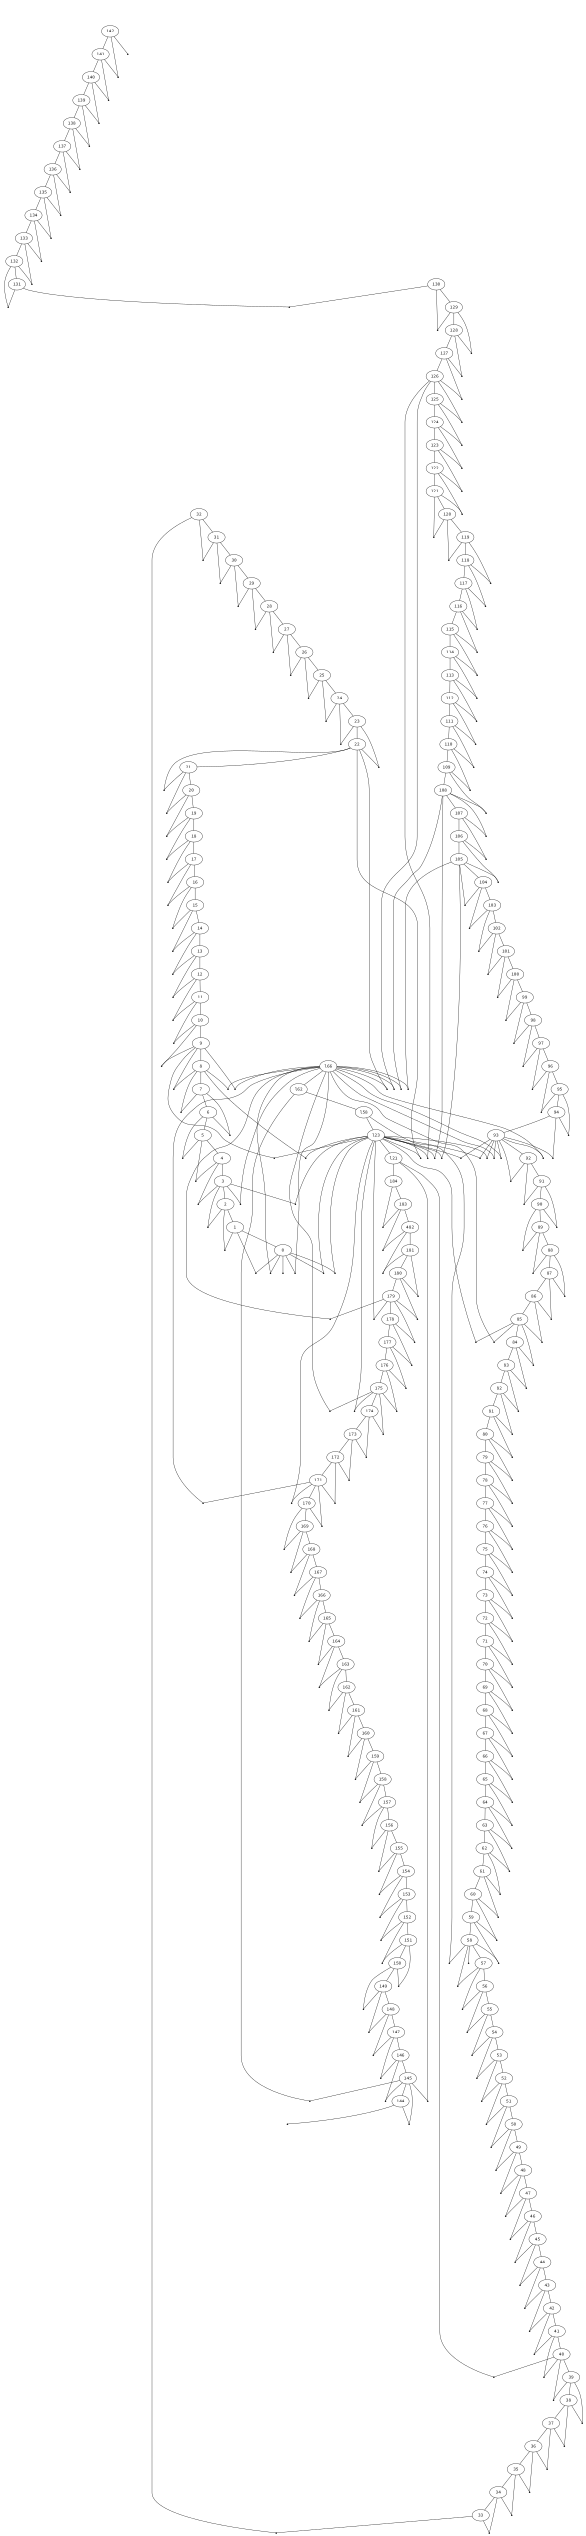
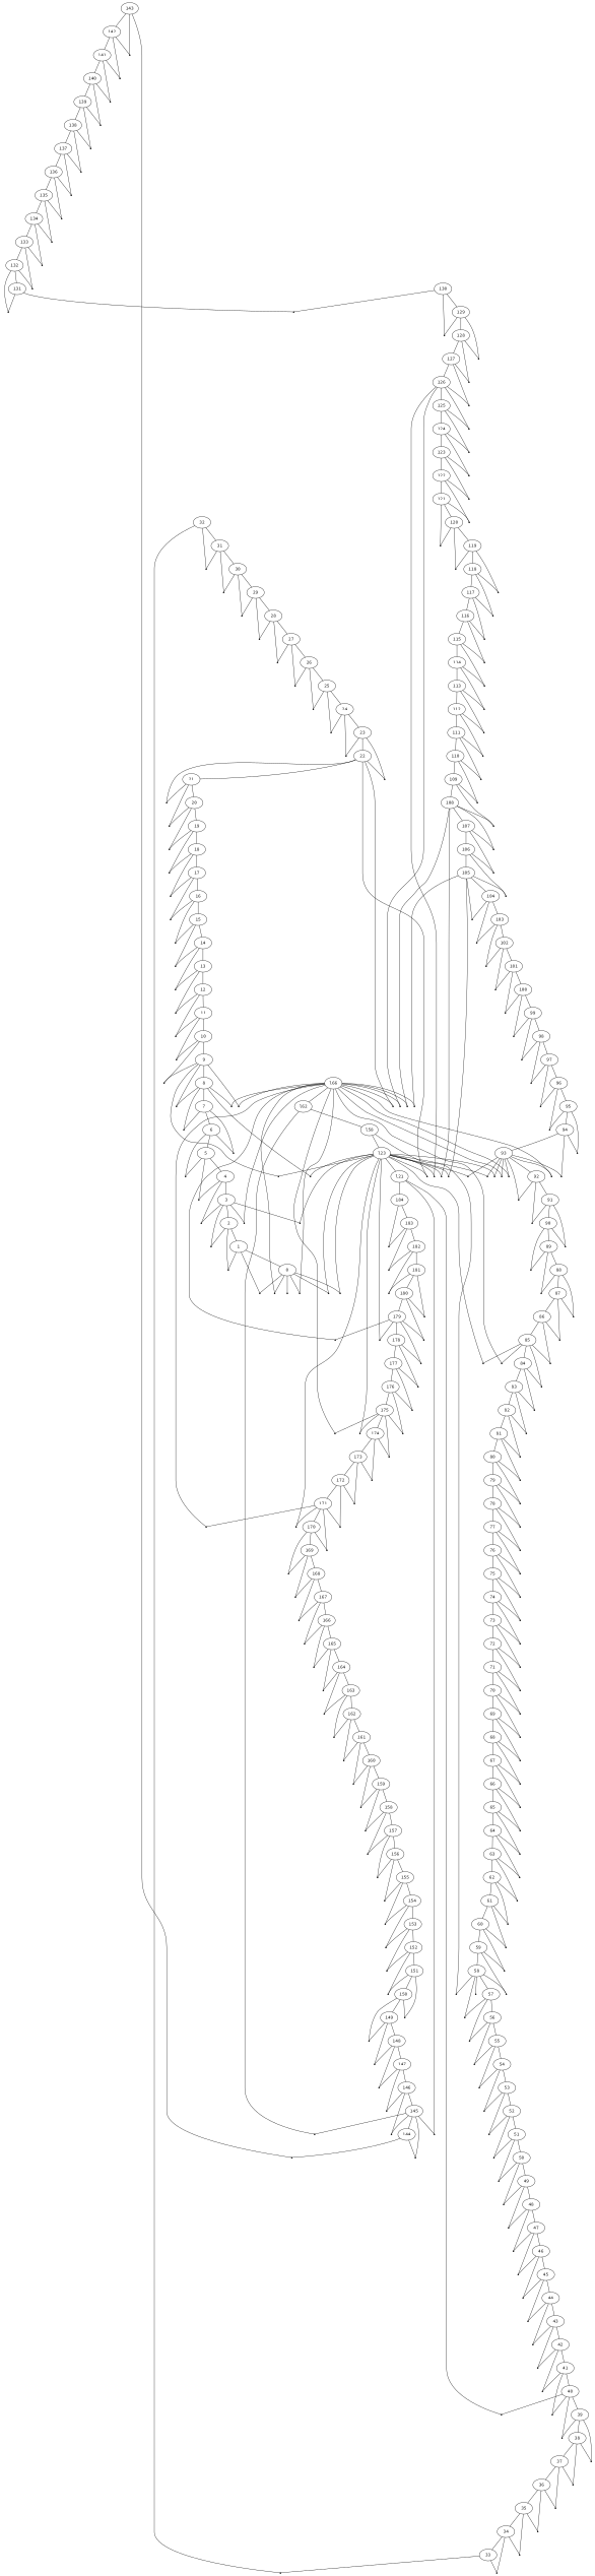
  graph {
    fontname="Source Code Pro"
    node [fontname="Source Code Pro" shape=point]
    edge [fontname="Source Code Pro"]
    n1 [label=0 shape=""]
    factor0
    factor1
    factor2
    factor3
    factor4
    factor5
    n8 [label=1 shape=""]
    factor6
    n10 [label=2 shape=""]
    factor7
    n12 [label=3 shape=""]
    factor8
    factor9
    factor10
    n16 [label=4 shape=""]
    factor11
    n18 [label=5 shape=""]
    factor12
    n20 [label=6 shape=""]
    factor13
    n22 [label=7 shape=""]
    factor14
    n24 [label=8 shape=""]
    factor15
    factor16
    factor17
    n28 [label=9 shape=""]
    factor18
    factor19
    factor20
    n32 [label=10 shape=""]
    factor21
    n34 [label=11 shape=""]
    factor22
    n36 [label=12 shape=""]
    factor23
    n38 [label=13 shape=""]
    factor24
    n40 [label=14 shape=""]
    factor25
    n42 [label=15 shape=""]
    factor26
    n44 [label=16 shape=""]
    factor27
    n46 [label=17 shape=""]
    factor28
    n48 [label=18 shape=""]
    factor29
    n50 [label=19 shape=""]
    factor30
    n52 [label=20 shape=""]
    factor31
    n54 [label=21 shape=""]
    factor32
    n56 [label=22 shape=""]
    factor33
    factor34
    factor35
    n60 [label=23 shape=""]
    factor36
    n62 [label=24 shape=""]
    factor37
    n64 [label=25 shape=""]
    factor38
    n66 [label=26 shape=""]
    factor39
    n68 [label=27 shape=""]
    factor40
    n70 [label=28 shape=""]
    factor41
    n72 [label=29 shape=""]
    factor42
    n74 [label=30 shape=""]
    factor43
    n76 [label=31 shape=""]
    factor44
    n78 [label=32 shape=""]
    factor45
    n80 [label=33 shape=""]
    factor46
    n82 [label=34 shape=""]
    factor47
    n84 [label=35 shape=""]
    factor48
    n86 [label=36 shape=""]
    factor49
    n88 [label=37 shape=""]
    factor50
    n90 [label=38 shape=""]
    factor51
    n92 [label=39 shape=""]
    factor52
    n94 [label=40 shape=""]
    factor53
    factor54
    n97 [label=41 shape=""]
    factor55
    n99 [label=42 shape=""]
    factor56
    n101 [label=43 shape=""]
    factor57
    n103 [label=44 shape=""]
    factor58
    n105 [label=45 shape=""]
    factor59
    n107 [label=46 shape=""]
    factor60
    n109 [label=47 shape=""]
    factor61
    n111 [label=48 shape=""]
    factor62
    n113 [label=49 shape=""]
    factor63
    n115 [label=50 shape=""]
    factor64
    n117 [label=51 shape=""]
    factor65
    n119 [label=52 shape=""]
    factor66
    n121 [label=53 shape=""]
    factor67
    n123 [label=54 shape=""]
    factor68
    n125 [label=55 shape=""]
    factor69
    n127 [label=56 shape=""]
    factor70
    n129 [label=57 shape=""]
    factor71
    n131 [label=58 shape=""]
    factor72
    factor73
    factor74
    n135 [label=59 shape=""]
    factor75
    n137 [label=60 shape=""]
    factor76
    n139 [label=61 shape=""]
    factor77
    n141 [label=62 shape=""]
    factor78
    n143 [label=63 shape=""]
    factor79
    n145 [label=64 shape=""]
    factor80
    n147 [label=65 shape=""]
    factor81
    n149 [label=66 shape=""]
    factor82
    n151 [label=67 shape=""]
    factor83
    n153 [label=68 shape=""]
    factor84
    n155 [label=69 shape=""]
    factor85
    n157 [label=70 shape=""]
    factor86
    n159 [label=71 shape=""]
    factor87
    n161 [label=72 shape=""]
    factor88
    n163 [label=73 shape=""]
    factor89
    n165 [label=74 shape=""]
    factor90
    n167 [label=75 shape=""]
    factor91
    n169 [label=76 shape=""]
    factor92
    n171 [label=77 shape=""]
    factor93
    n173 [label=78 shape=""]
    factor94
    n175 [label=79 shape=""]
    factor95
    n177 [label=80 shape=""]
    factor96
    n179 [label=81 shape=""]
    factor97
    n181 [label=82 shape=""]
    factor98
    n183 [label=83 shape=""]
    factor99
    n185 [label=84 shape=""]
    factor100
    n187 [label=85 shape=""]
    factor101
    factor102
    factor103
    n191 [label=86 shape=""]
    factor104
    n193 [label=87 shape=""]
    factor105
    n195 [label=88 shape=""]
    factor106
    n197 [label=89 shape=""]
    factor107
    n199 [label=90 shape=""]
    factor108
    n201 [label=91 shape=""]
    factor109
    n203 [label=92 shape=""]
    factor110
    n205 [label=93 shape=""]
    factor111
    factor112
    factor113
    factor114
    factor115
    factor116
    factor117
    n213 [label=94 shape=""]
    factor118
    n215 [label=95 shape=""]
    factor119
    n217 [label=96 shape=""]
    factor120
    n219 [label=97 shape=""]
    factor121
    n221 [label=98 shape=""]
    factor122
    n223 [label=99 shape=""]
    factor123
    n225 [label=100 shape=""]
    factor124
    n227 [label=101 shape=""]
    factor125
    n229 [label=102 shape=""]
    factor126
    n231 [label=103 shape=""]
    factor127
    n233 [label=104 shape=""]
    factor128
    n235 [label=105 shape=""]
    factor129
    factor130
    factor131
    n239 [label=106 shape=""]
    factor132
    n241 [label=107 shape=""]
    factor133
    n243 [label=108 shape=""]
    factor134
    factor135
    factor136
    n247 [label=109 shape=""]
    factor137
    n249 [label=110 shape=""]
    factor138
    n251 [label=111 shape=""]
    factor139
    n253 [label=112 shape=""]
    factor140
    n255 [label=113 shape=""]
    factor141
    n257 [label=114 shape=""]
    factor142
    n259 [label=115 shape=""]
    factor143
    n261 [label=116 shape=""]
    factor144
    n263 [label=117 shape=""]
    factor145
    n265 [label=118 shape=""]
    factor146
    n267 [label=119 shape=""]
    factor147
    n269 [label=120 shape=""]
    factor148
    n271 [label=121 shape=""]
    factor149
    n273 [label=122 shape=""]
    factor150
    n275 [label=123 shape=""]
    factor151
    n277 [label=124 shape=""]
    factor152
    n279 [label=125 shape=""]
    factor153
    n281 [label=126 shape=""]
    factor154
    factor155
    factor156
    n285 [label=127 shape=""]
    factor157
    n287 [label=128 shape=""]
    factor158
    n289 [label=129 shape=""]
    factor159
    n291 [label=130 shape=""]
    factor160
    n293 [label=131 shape=""]
    factor161
    n295 [label=132 shape=""]
    factor162
    n297 [label=133 shape=""]
    factor163
    n299 [label=134 shape=""]
    factor164
    n301 [label=135 shape=""]
    factor165
    n303 [label=136 shape=""]
    factor166
    n305 [label=137 shape=""]
    factor167
    n307 [label=138 shape=""]
    factor168
    n309 [label=139 shape=""]
    factor169
    n311 [label=140 shape=""]
    factor170
    n313 [label=141 shape=""]
    factor171
    n315 [label=142 shape=""]
    factor172
+   n317 [label=143 shape=""]
    factor173
    n319 [label=144 shape=""]
    factor174
    n321 [label=145 shape=""]
    factor175
    factor176
    factor177
    n325 [label=146 shape=""]
    factor178
    n327 [label=147 shape=""]
    factor179
    n329 [label=148 shape=""]
    factor180
    n331 [label=149 shape=""]
    factor181
    n333 [label=150 shape=""]
    factor182
    n335 [label=151 shape=""]
    factor183
    n337 [label=152 shape=""]
    factor184
    n339 [label=153 shape=""]
    factor185
    n341 [label=154 shape=""]
    factor186
    n343 [label=155 shape=""]
    factor187
    n345 [label=156 shape=""]
    factor188
    n347 [label=157 shape=""]
    factor189
    n349 [label=158 shape=""]
    factor190
    n351 [label=159 shape=""]
    factor191
    n353 [label=160 shape=""]
    factor192
    n355 [label=161 shape=""]
    factor193
    n357 [label=162 shape=""]
    factor194
    n359 [label=163 shape=""]
    factor195
    n361 [label=164 shape=""]
    factor196
    n363 [label=165 shape=""]
    factor197
    n365 [label=166 shape=""]
    factor198
    n367 [label=167 shape=""]
    factor199
    n369 [label=168 shape=""]
    factor200
    n371 [label=169 shape=""]
    factor201
    n373 [label=170 shape=""]
    factor202
    n375 [label=171 shape=""]
    factor203
    factor204
    factor205
    n379 [label=172 shape=""]
    factor206
    n381 [label=173 shape=""]
    factor207
    n383 [label=174 shape=""]
    factor208
    n385 [label=175 shape=""]
    factor209
    factor210
    factor211
    n389 [label=176 shape=""]
    factor212
    n391 [label=177 shape=""]
    factor213
    n393 [label=178 shape=""]
    factor214
    n395 [label=179 shape=""]
    factor215
    factor216
    factor217
    n399 [label=180 shape=""]
    factor218
    n401 [label=181 shape=""]
    factor219
-   n403 [label=482 shape=""]
+   n403 [label=182 shape=""]
    factor220
    n405 [label=183 shape=""]
    factor221
    n407 [label=184 shape=""]
    n408 [label=l21 shape=""]
    n409 [label=l23 shape=""]
    n410 [label=l58 shape=""]
    n411 [label=l62 shape=""]
    n412 [label=l66 shape=""]
    n1 -- factor0
    n1 -- factor1
    n1 -- factor2
    n1 -- factor3
    n1 -- factor4
    n1 -- factor5
    n8 -- n1
    n8 -- factor5
    n8 -- factor6
    n10 -- n8
    n10 -- factor6
    n10 -- factor7
    n12 -- n10
    n12 -- factor7
    n12 -- factor8
    n12 -- factor9
    n12 -- factor10
    n16 -- n12
    n16 -- factor10
    n16 -- factor11
    n18 -- n16
    n18 -- factor11
    n18 -- factor12
    n20 -- n18
    n20 -- factor12
    n20 -- factor13
    n22 -- n20
    n22 -- factor13
    n22 -- factor14
    n24 -- n22
    n24 -- factor14
    n24 -- factor15
    n24 -- factor16
    n24 -- factor17
    n28 -- n24
    n28 -- factor17
    n28 -- factor18
    n28 -- factor19
    n28 -- factor20
    n32 -- n28
    n32 -- factor20
    n32 -- factor21
    n34 -- n32
    n34 -- factor21
    n34 -- factor22
    n36 -- n34
    n36 -- factor22
    n36 -- factor23
    n38 -- n36
    n38 -- factor23
    n38 -- factor24
    n40 -- n38
    n40 -- factor24
    n40 -- factor25
    n42 -- n40
    n42 -- factor25
    n42 -- factor26
    n44 -- n42
    n44 -- factor26
    n44 -- factor27
    n46 -- n44
    n46 -- factor27
    n46 -- factor28
    n48 -- n46
    n48 -- factor28
    n48 -- factor29
    n50 -- n48
    n50 -- factor29
    n50 -- factor30
    n52 -- n50
    n52 -- factor30
    n52 -- factor31
    n54 -- n52
    n54 -- factor31
    n54 -- factor32
    n56 -- n54
    n56 -- factor32
    n56 -- factor33
    n56 -- factor34
    n56 -- factor35
    n60 -- n56
    n60 -- factor35
    n60 -- factor36
    n62 -- n60
    n62 -- factor36
    n62 -- factor37
    n64 -- n62
    n64 -- factor37
    n64 -- factor38
    n66 -- n64
    n66 -- factor38
    n66 -- factor39
    n68 -- n66
    n68 -- factor39
    n68 -- factor40
    n70 -- n68
    n70 -- factor40
    n70 -- factor41
    n72 -- n70
    n72 -- factor41
    n72 -- factor42
    n74 -- n72
    n74 -- factor42
    n74 -- factor43
    n76 -- n74
    n76 -- factor43
    n76 -- factor44
    n78 -- n76
    n78 -- factor44
    n78 -- factor45
    n80 -- factor45
    n80 -- factor46
    n82 -- n80
    n82 -- factor46
    n82 -- factor47
    n84 -- n82
    n84 -- factor47
    n84 -- factor48
    n86 -- n84
    n86 -- factor48
    n86 -- factor49
    n88 -- n86
    n88 -- factor49
    n88 -- factor50
    n90 -- n88
    n90 -- factor50
    n90 -- factor51
    n92 -- n90
    n92 -- factor51
    n92 -- factor52
    n94 -- n92
    n94 -- factor52
    n94 -- factor53
    n94 -- factor54
    n97 -- n94
    n97 -- factor54
    n97 -- factor55
    n99 -- n97
    n99 -- factor55
    n99 -- factor56
    n101 -- n99
    n101 -- factor56
    n101 -- factor57
    n103 -- n101
    n103 -- factor57
    n103 -- factor58
    n105 -- n103
    n105 -- factor58
    n105 -- factor59
    n107 -- n105
    n107 -- factor59
    n107 -- factor60
    n109 -- n107
    n109 -- factor60
    n109 -- factor61
    n111 -- n109
    n111 -- factor61
    n111 -- factor62
    n113 -- n111
    n113 -- factor62
    n113 -- factor63
    n115 -- n113
    n115 -- factor63
    n115 -- factor64
    n117 -- n115
    n117 -- factor64
    n117 -- factor65
    n119 -- n117
    n119 -- factor65
    n119 -- factor66
    n121 -- n119
    n121 -- factor66
    n121 -- factor67
    n123 -- n121
    n123 -- factor67
    n123 -- factor68
    n125 -- n123
    n125 -- factor68
    n125 -- factor69
    n127 -- n125
    n127 -- factor69
    n127 -- factor70
    n129 -- n127
    n129 -- factor70
    n129 -- factor71
    n131 -- n129
    n131 -- factor71
    n131 -- factor72
    n131 -- factor73
    n131 -- factor74
    n135 -- n131
    n135 -- factor74
    n135 -- factor75
    n137 -- n135
    n137 -- factor75
    n137 -- factor76
    n139 -- n137
    n139 -- factor76
    n139 -- factor77
    n141 -- n139
    n141 -- factor77
    n141 -- factor78
    n143 -- n141
    n143 -- factor78
    n143 -- factor79
    n145 -- n143
    n145 -- factor79
    n145 -- factor80
    n147 -- n145
    n147 -- factor80
    n147 -- factor81
    n149 -- n147
    n149 -- factor81
    n149 -- factor82
    n151 -- n149
    n151 -- factor82
    n151 -- factor83
    n153 -- n151
    n153 -- factor83
    n153 -- factor84
    n155 -- n153
    n155 -- factor84
    n155 -- factor85
    n157 -- n155
    n157 -- factor85
    n157 -- factor86
    n159 -- n157
    n159 -- factor86
    n159 -- factor87
    n161 -- n159
    n161 -- factor87
    n161 -- factor88
    n163 -- n161
    n163 -- factor88
    n163 -- factor89
    n165 -- n163
    n165 -- factor89
    n165 -- factor90
    n167 -- n165
    n167 -- factor90
    n167 -- factor91
    n169 -- n167
    n169 -- factor91
    n169 -- factor92
    n171 -- n169
    n171 -- factor92
    n171 -- factor93
    n173 -- n171
    n173 -- factor93
    n173 -- factor94
    n175 -- n173
    n175 -- factor94
    n175 -- factor95
    n177 -- n175
    n177 -- factor95
    n177 -- factor96
    n179 -- n177
    n179 -- factor96
    n179 -- factor97
    n181 -- n179
    n181 -- factor97
    n181 -- factor98
    n183 -- n181
    n183 -- factor98
    n183 -- factor99
    n185 -- n183
    n185 -- factor99
    n185 -- factor100
    n187 -- n185
    n187 -- factor100
    n187 -- factor101
    n187 -- factor102
    n187 -- factor103
    n191 -- n187
    n191 -- factor103
    n191 -- factor104
    n193 -- n191
    n193 -- factor104
    n193 -- factor105
    n195 -- n193
    n195 -- factor105
    n195 -- factor106
    n197 -- n195
    n197 -- factor106
    n197 -- factor107
    n199 -- n197
    n199 -- factor107
    n199 -- factor108
    n201 -- n199
    n201 -- factor108
    n201 -- factor109
    n203 -- n201
    n203 -- factor109
    n203 -- factor110
    n205 -- n203
    n205 -- factor110
    n205 -- factor111
    n205 -- factor112
    n205 -- factor113
    n205 -- factor114
    n205 -- factor115
    n205 -- factor116
    n205 -- factor117
    n213 -- n205
    n213 -- factor117
    n213 -- factor118
    n215 -- n213
    n215 -- factor118
    n215 -- factor119
    n217 -- n215
    n217 -- factor119
    n217 -- factor120
    n219 -- n217
    n219 -- factor120
    n219 -- factor121
    n221 -- n219
    n221 -- factor121
    n221 -- factor122
    n223 -- n221
    n223 -- factor122
    n223 -- factor123
    n225 -- n223
    n225 -- factor123
    n225 -- factor124
    n227 -- n225
    n227 -- factor124
    n227 -- factor125
    n229 -- n227
    n229 -- factor125
    n229 -- factor126
    n231 -- n229
    n231 -- factor126
    n231 -- factor127
    n233 -- n231
    n233 -- factor127
    n233 -- factor128
    n235 -- n233
    n235 -- factor128
    n235 -- factor129
    n235 -- factor130
    n235 -- factor131
    n239 -- n235
    n239 -- factor131
    n239 -- factor132
    n241 -- n239
    n241 -- factor132
    n241 -- factor133
    n243 -- n241
    n243 -- factor133
    n243 -- factor134
    n243 -- factor135
    n243 -- factor136
    n247 -- n243
    n247 -- factor136
    n247 -- factor137
    n249 -- n247
    n249 -- factor137
    n249 -- factor138
    n251 -- n249
    n251 -- factor138
    n251 -- factor139
    n253 -- n251
    n253 -- factor139
    n253 -- factor140
    n255 -- n253
    n255 -- factor140
    n255 -- factor141
    n257 -- n255
    n257 -- factor141
    n257 -- factor142
    n259 -- n257
    n259 -- factor142
    n259 -- factor143
    n261 -- n259
    n261 -- factor143
    n261 -- factor144
    n263 -- n261
    n263 -- factor144
    n263 -- factor145
    n265 -- n263
    n265 -- factor145
    n265 -- factor146
    n267 -- n265
    n267 -- factor146
    n267 -- factor147
    n269 -- n267
    n269 -- factor147
    n269 -- factor148
    n271 -- n269
    n271 -- factor148
    n271 -- factor149
    n273 -- n271
    n273 -- factor149
    n273 -- factor150
    n275 -- n273
    n275 -- factor150
    n275 -- factor151
    n277 -- n275
    n277 -- factor151
    n277 -- factor152
    n279 -- n277
    n279 -- factor152
    n279 -- factor153
    n281 -- n279
    n281 -- factor153
    n281 -- factor154
    n281 -- factor155
    n281 -- factor156
    n285 -- n281
    n285 -- factor156
    n285 -- factor157
    n287 -- n285
    n287 -- factor157
    n287 -- factor158
    n289 -- n287
    n289 -- factor158
    n289 -- factor159
    n291 -- n289
    n291 -- factor159
    n291 -- factor160
    n293 -- factor160
    n293 -- factor161
    n295 -- n293
    n295 -- factor161
    n295 -- factor162
    n297 -- n295
    n297 -- factor162
    n297 -- factor163
    n299 -- n297
    n299 -- factor163
    n299 -- factor164
    n301 -- n299
    n301 -- factor164
    n301 -- factor165
    n303 -- n301
    n303 -- factor165
    n303 -- factor166
    n305 -- n303
    n305 -- factor166
    n305 -- factor167
    n307 -- n305
    n307 -- factor167
    n307 -- factor168
    n309 -- n307
    n309 -- factor168
    n309 -- factor169
    n311 -- n309
    n311 -- factor169
    n311 -- factor170
    n313 -- n311
    n313 -- factor170
    n313 -- factor171
    n315 -- n313
    n315 -- factor171
    n315 -- factor172
+   n317 -- n315
+   n317 -- factor172
+   n317 -- factor173
    n319 -- factor173
    n319 -- factor174
    n321 -- n319
    n321 -- factor174
    n321 -- factor175
    n321 -- factor176
    n321 -- factor177
    n325 -- n321
    n325 -- factor177
    n325 -- factor178
    n327 -- n325
    n327 -- factor178
    n327 -- factor179
    n329 -- n327
    n329 -- factor179
    n329 -- factor180
    n331 -- n329
    n331 -- factor180
    n331 -- factor181
    n333 -- n331
    n333 -- factor181
    n333 -- factor182
    n335 -- n333
    n335 -- factor182
    n335 -- factor183
    n337 -- n335
    n337 -- factor183
    n337 -- factor184
    n339 -- n337
    n339 -- factor184
    n339 -- factor185
    n341 -- n339
    n341 -- factor185
    n341 -- factor186
    n343 -- n341
    n343 -- factor186
    n343 -- factor187
    n345 -- n343
    n345 -- factor187
    n345 -- factor188
    n347 -- n345
    n347 -- factor188
    n347 -- factor189
    n349 -- n347
    n349 -- factor189
    n349 -- factor190
    n351 -- n349
    n351 -- factor190
    n351 -- factor191
    n353 -- n351
    n353 -- factor191
    n353 -- factor192
    n355 -- n353
    n355 -- factor192
    n355 -- factor193
    n357 -- n355
    n357 -- factor193
    n357 -- factor194
    n359 -- n357
    n359 -- factor194
    n359 -- factor195
    n361 -- n359
    n361 -- factor195
    n361 -- factor196
    n363 -- n361
    n363 -- factor196
    n363 -- factor197
    n365 -- n363
    n365 -- factor197
    n365 -- factor198
    n367 -- n365
    n367 -- factor198
    n367 -- factor199
    n369 -- n367
    n369 -- factor199
    n369 -- factor200
    n371 -- n369
    n371 -- factor200
    n371 -- factor201
    n373 -- n371
    n373 -- factor201
    n373 -- factor202
    n375 -- n373
    n375 -- factor202
    n375 -- factor203
    n375 -- factor204
    n375 -- factor205
    n379 -- n375
    n379 -- factor205
    n379 -- factor206
    n381 -- n379
    n381 -- factor206
    n381 -- factor207
    n383 -- n381
    n383 -- factor207
    n383 -- factor208
    n385 -- n383
    n385 -- factor208
    n385 -- factor209
    n385 -- factor210
    n385 -- factor211
    n389 -- n385
    n389 -- factor211
    n389 -- factor212
    n391 -- n389
    n391 -- factor212
    n391 -- factor213
    n393 -- n391
    n393 -- factor213
    n393 -- factor214
    n395 -- n393
    n395 -- factor214
    n395 -- factor215
    n395 -- factor216
    n395 -- factor217
    n399 -- n395
    n399 -- factor217
    n399 -- factor218
    n401 -- n399
    n401 -- factor218
    n401 -- factor219
    n403 -- n401
    n403 -- factor219
    n403 -- factor220
    n405 -- n403
    n405 -- factor220
    n405 -- factor221
    n407 -- n405
    n407 -- factor221
    n408 -- factor53
    n408 -- factor175
    n408 -- n407
    n409 -- factor1
    n409 -- factor4
    n409 -- factor9
    n409 -- factor16
    n409 -- factor19
    n409 -- factor34
    n409 -- factor102
    n409 -- factor112
    n409 -- factor114
    n409 -- factor116
    n409 -- factor130
    n409 -- factor135
    n409 -- factor155
    n409 -- factor204
    n409 -- factor210
    n409 -- factor216
    n409 -- n408
    n410 -- factor72
    n410 -- n409
    n411 -- factor176
    n411 -- n410
    n412 -- factor2
    n412 -- factor3
    n412 -- factor8
    n412 -- factor15
    n412 -- factor18
    n412 -- factor33
    n412 -- factor101
    n412 -- factor111
    n412 -- factor113
    n412 -- factor115
    n412 -- factor129
    n412 -- factor134
    n412 -- factor154
    n412 -- factor203
    n412 -- factor209
    n412 -- factor215
    n412 -- n411
  }
